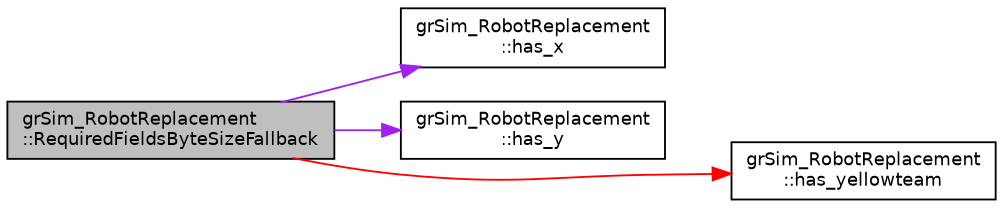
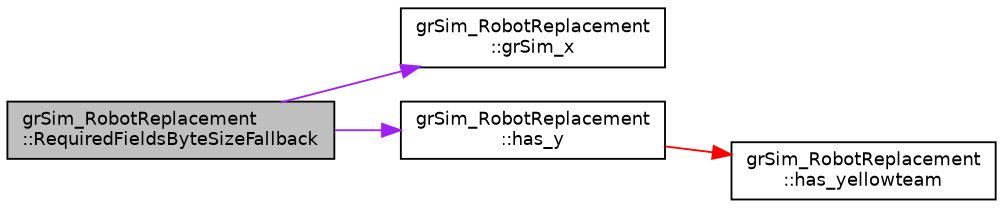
  digraph {
    rankdir=LR
    node [color=black fillcolor=white fontname=Helvetica fontsize=10 shape=record style=filled]
    edge [color=purple fontname=Helvetica fontsize=10 labelfontname=Helvetica labelfontsize=10 style=solid]
    n1 [fillcolor=grey75 fontcolor=black height=0.2 label="grSim_RobotReplacement\l::RequiredFieldsByteSizeFallback" width=0.4]
-   n2 [height=0.2 label="grSim_RobotReplacement\l::has_x" width=0.4]
+   n2 [height=0.2 label="grSim_RobotReplacement\l::grSim_x" width=0.4]
    n3 [height=0.2 label="grSim_RobotReplacement\l::has_y" width=0.4]
    n4 [height=0.2 label="grSim_RobotReplacement\l::has_yellowteam" width=0.4]
    n1 -> n2
    n1 -> n3
-   n1 -> n4 [color=red]
+   n3 -> n4 [color=red]
  }
